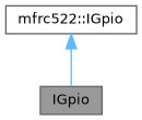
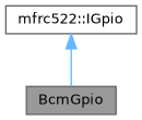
  digraph {
    node [color=gray40 fontname=Helvetica fontsize=10 shape=box style=filled]
-   n1 [fillcolor=grey60 fontcolor=black height=0.2 label=IGpio width=0.4]
+   n1 [fillcolor=grey60 fontcolor=black height=0.2 label=BcmGpio width=0.4]
    n2 [fillcolor=white height=0.2 label="mfrc522::IGpio" width=0.4]
    n2 -> n1 [color=steelblue1 dir=back fontname=Helvetica fontsize=10 labelfontname=Helvetica labelfontsize=10 style=solid]
  }
